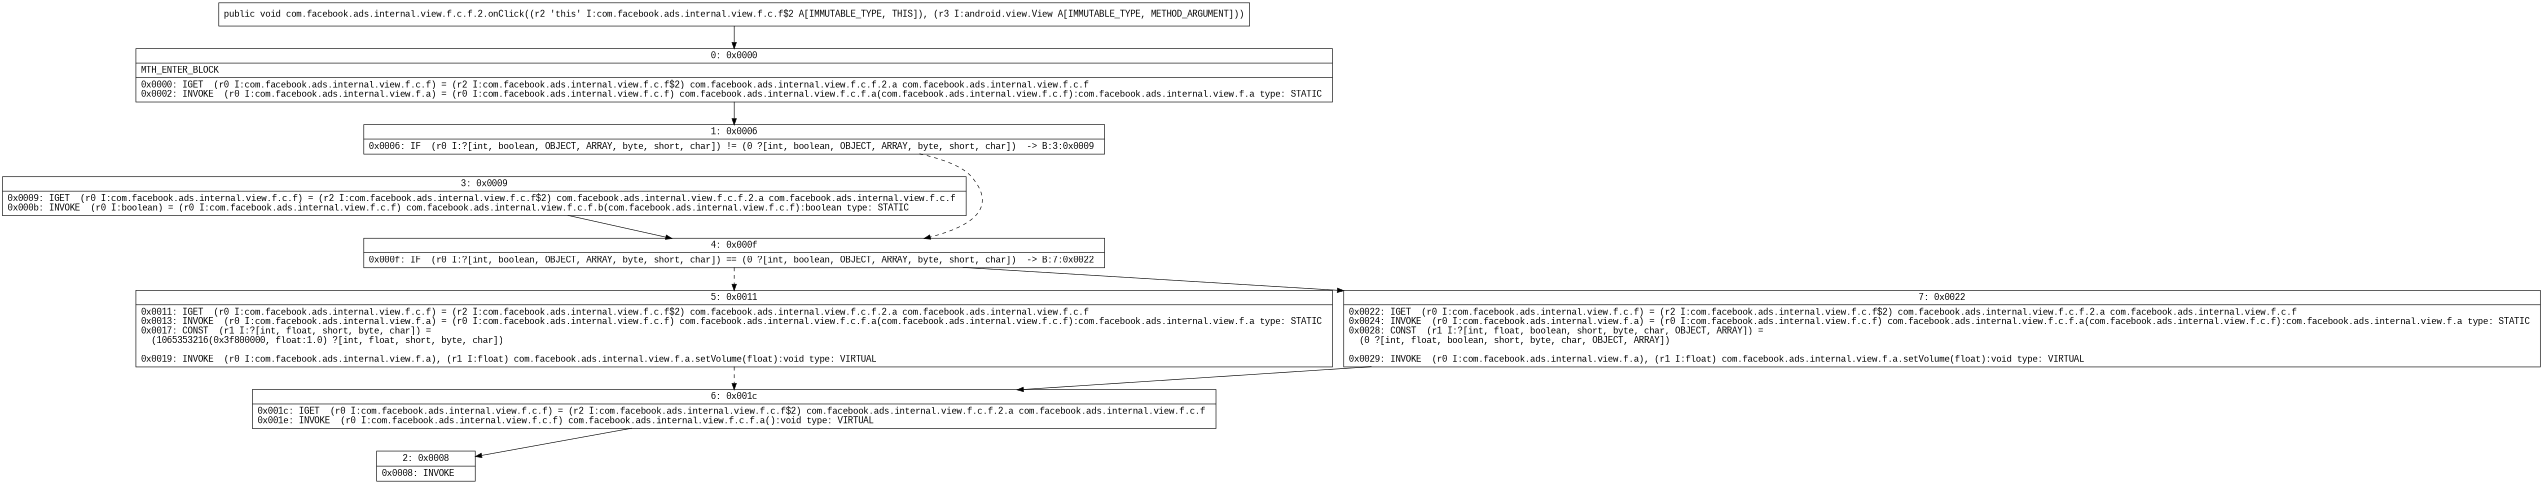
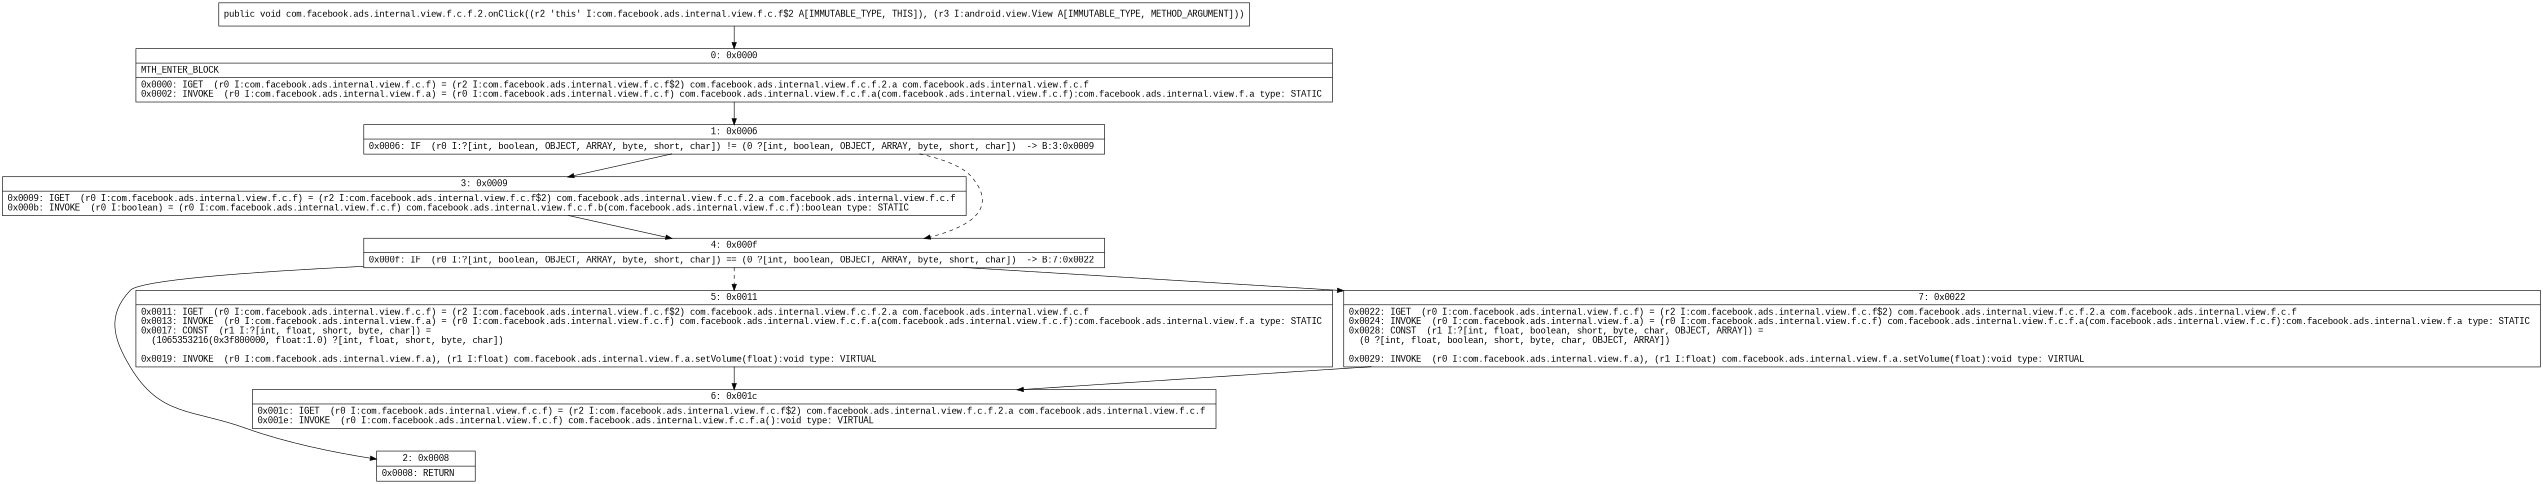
  digraph {
    fontname="Liberation Mono"
    node [fontname="Liberation Mono" shape=record]
    edge [fontname="Liberation Mono"]
    n1 [label="{0\:\ 0x0000|MTH_ENTER_BLOCK\l|0x0000: IGET  (r0 I:com.facebook.ads.internal.view.f.c.f) = (r2 I:com.facebook.ads.internal.view.f.c.f$2) com.facebook.ads.internal.view.f.c.f.2.a com.facebook.ads.internal.view.f.c.f \l0x0002: INVOKE  (r0 I:com.facebook.ads.internal.view.f.a) = (r0 I:com.facebook.ads.internal.view.f.c.f) com.facebook.ads.internal.view.f.c.f.a(com.facebook.ads.internal.view.f.c.f):com.facebook.ads.internal.view.f.a type: STATIC \l}"]
    n2 [label="{1\:\ 0x0006|0x0006: IF  (r0 I:?[int, boolean, OBJECT, ARRAY, byte, short, char]) != (0 ?[int, boolean, OBJECT, ARRAY, byte, short, char])  \-\> B:3:0x0009 \l}"]
    n3 [label="{3\:\ 0x0009|0x0009: IGET  (r0 I:com.facebook.ads.internal.view.f.c.f) = (r2 I:com.facebook.ads.internal.view.f.c.f$2) com.facebook.ads.internal.view.f.c.f.2.a com.facebook.ads.internal.view.f.c.f \l0x000b: INVOKE  (r0 I:boolean) = (r0 I:com.facebook.ads.internal.view.f.c.f) com.facebook.ads.internal.view.f.c.f.b(com.facebook.ads.internal.view.f.c.f):boolean type: STATIC \l}"]
    n4 [label="{4\:\ 0x000f|0x000f: IF  (r0 I:?[int, boolean, OBJECT, ARRAY, byte, short, char]) == (0 ?[int, boolean, OBJECT, ARRAY, byte, short, char])  \-\> B:7:0x0022 \l}"]
-   n5 [label="{2\:\ 0x0008|0x0008: INVOKE   \l}"]
+   n5 [label="{2\:\ 0x0008|0x0008: RETURN   \l}"]
    n6 [label="{5\:\ 0x0011|0x0011: IGET  (r0 I:com.facebook.ads.internal.view.f.c.f) = (r2 I:com.facebook.ads.internal.view.f.c.f$2) com.facebook.ads.internal.view.f.c.f.2.a com.facebook.ads.internal.view.f.c.f \l0x0013: INVOKE  (r0 I:com.facebook.ads.internal.view.f.a) = (r0 I:com.facebook.ads.internal.view.f.c.f) com.facebook.ads.internal.view.f.c.f.a(com.facebook.ads.internal.view.f.c.f):com.facebook.ads.internal.view.f.a type: STATIC \l0x0017: CONST  (r1 I:?[int, float, short, byte, char]) = \l  (1065353216(0x3f800000, float:1.0) ?[int, float, short, byte, char])\l \l0x0019: INVOKE  (r0 I:com.facebook.ads.internal.view.f.a), (r1 I:float) com.facebook.ads.internal.view.f.a.setVolume(float):void type: VIRTUAL \l}"]
    n7 [label="{7\:\ 0x0022|0x0022: IGET  (r0 I:com.facebook.ads.internal.view.f.c.f) = (r2 I:com.facebook.ads.internal.view.f.c.f$2) com.facebook.ads.internal.view.f.c.f.2.a com.facebook.ads.internal.view.f.c.f \l0x0024: INVOKE  (r0 I:com.facebook.ads.internal.view.f.a) = (r0 I:com.facebook.ads.internal.view.f.c.f) com.facebook.ads.internal.view.f.c.f.a(com.facebook.ads.internal.view.f.c.f):com.facebook.ads.internal.view.f.a type: STATIC \l0x0028: CONST  (r1 I:?[int, float, boolean, short, byte, char, OBJECT, ARRAY]) = \l  (0 ?[int, float, boolean, short, byte, char, OBJECT, ARRAY])\l \l0x0029: INVOKE  (r0 I:com.facebook.ads.internal.view.f.a), (r1 I:float) com.facebook.ads.internal.view.f.a.setVolume(float):void type: VIRTUAL \l}"]
    n8 [label="{6\:\ 0x001c|0x001c: IGET  (r0 I:com.facebook.ads.internal.view.f.c.f) = (r2 I:com.facebook.ads.internal.view.f.c.f$2) com.facebook.ads.internal.view.f.c.f.2.a com.facebook.ads.internal.view.f.c.f \l0x001e: INVOKE  (r0 I:com.facebook.ads.internal.view.f.c.f) com.facebook.ads.internal.view.f.c.f.a():void type: VIRTUAL \l}"]
    n9 [label="{public void com.facebook.ads.internal.view.f.c.f.2.onClick((r2 'this' I:com.facebook.ads.internal.view.f.c.f$2 A[IMMUTABLE_TYPE, THIS]), (r3 I:android.view.View A[IMMUTABLE_TYPE, METHOD_ARGUMENT])) }"]
    n1 -> n2
+   n2 -> n3
    n2 -> n4 [style=dashed]
    n3 -> n4
    n4 -> n6 [style=dashed]
    n4 -> n7
-   n6 -> n8 [style=dashed]
+   n6 -> n8
    n7 -> n8
-   n8 -> n5
+   n4 -> n5
    n9 -> n1
  }
